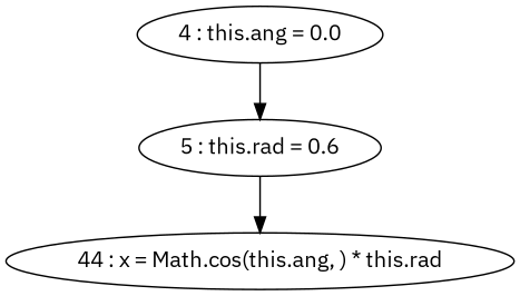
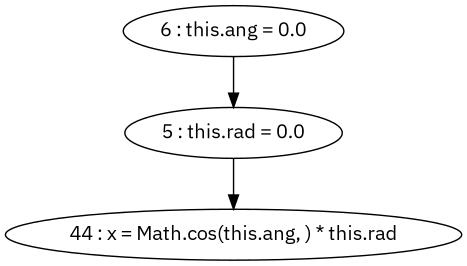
  digraph {
    fontname="IBM Plex Sans"
    node [fontname="IBM Plex Sans"]
    edge [fontname="IBM Plex Sans"]
-   "5 : this.rad = 0.0" [label="5 : this.rad = 0.6"]
+   "5 : this.rad = 0.0"
    "44 : x = Math.cos(this.ang, ) * this.rad"
-   "6 : this.ang = 0.0" [label="4 : this.ang = 0.0"]
+   "6 : this.ang = 0.0"
    "5 : this.rad = 0.0" -> "44 : x = Math.cos(this.ang, ) * this.rad"
    "6 : this.ang = 0.0" -> "5 : this.rad = 0.0"
  }
